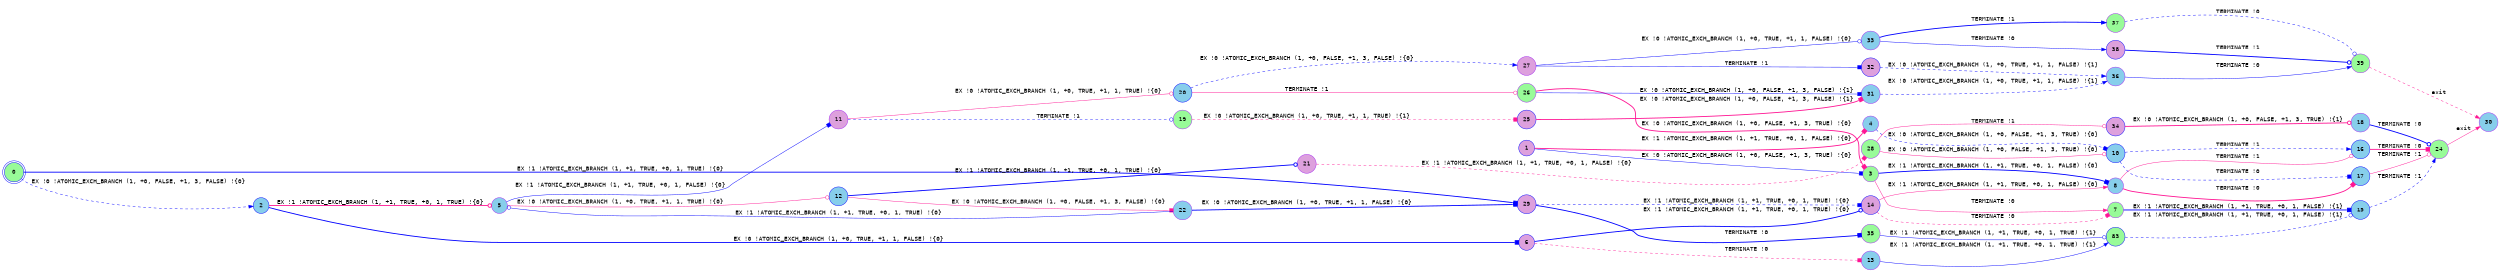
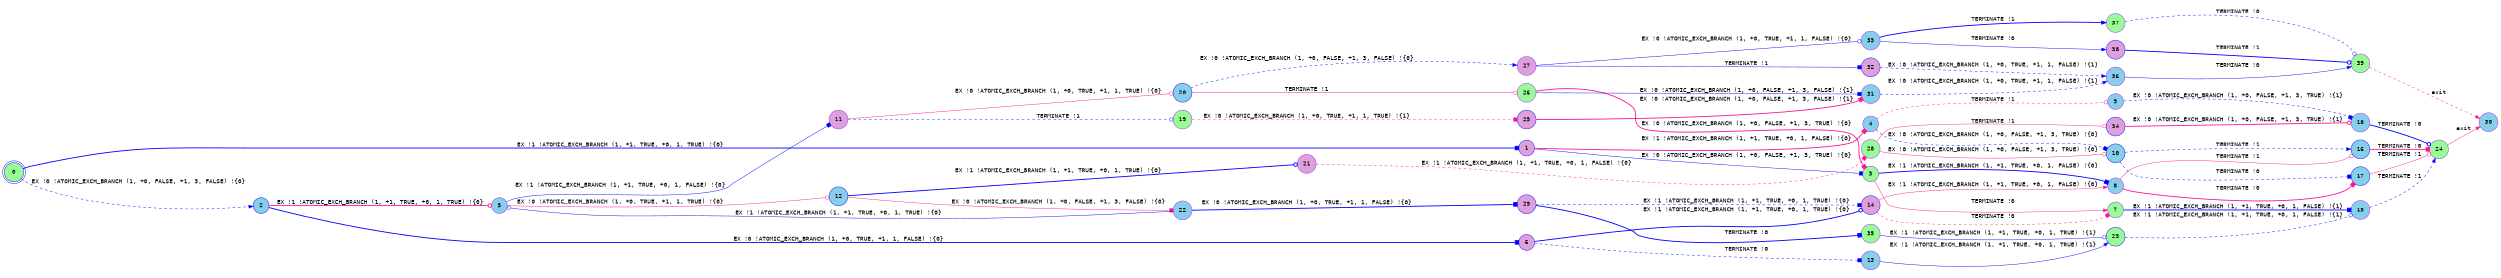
  digraph {
    fontname="DejaVu Sans Mono"
    rankdir=LR
    node [color=purple fillcolor=skyblue fontname="DejaVu Sans Mono" shape=circle style=filled]
    edge [arrowhead=box color=blue fontname="DejaVu Sans Mono" style=solid]
    0 [color=blue fillcolor=palegreen peripheries=2]
    1 [color=blue fillcolor=plum]
    2 [color=blue]
    3 [fillcolor=palegreen]
    4
    5
    6 [color=blue fillcolor=plum]
    7 [fillcolor=palegreen]
    8
+   9
    10 [color=blue]
    11 [fillcolor=plum]
    12 [color=blue]
    13
    14 [color=blue fillcolor=plum]
-   15 [color=blue]
+   15
    16 [color=blue]
    17 [color=blue]
    18
    19 [fillcolor=palegreen]
    20 [color=blue]
    21 [fillcolor=plum]
    22
-   23 [color=blue fillcolor=palegreen label=83]
+   23 [color=blue fillcolor=palegreen]
    24 [fillcolor=palegreen]
    25 [color=blue fillcolor=plum]
    26 [fillcolor=palegreen]
    27 [fillcolor=plum]
    28 [fillcolor=palegreen]
    29 [color=blue fillcolor=plum]
    30
    31
    32 [color=blue fillcolor=plum]
    33
    34 [color=blue fillcolor=plum]
    35 [fillcolor=palegreen]
    36
    37 [fillcolor=palegreen]
    38 [color=blue fillcolor=plum]
    39 [fillcolor=palegreen]
-   0 -> 29 [label="EX !1 !ATOMIC_EXCH_BRANCH (1, +1, TRUE, +0, 1, TRUE) !{0}" style=bold]
+   0 -> 1 [label="EX !1 !ATOMIC_EXCH_BRANCH (1, +1, TRUE, +0, 1, TRUE) !{0}" style=bold]
    0 -> 2 [arrowhead=normal label="EX !0 !ATOMIC_EXCH_BRANCH (1, +0, FALSE, +1, 3, FALSE) !{0}" style=dashed]
    1 -> 3 [label="EX !0 !ATOMIC_EXCH_BRANCH (1, +0, FALSE, +1, 3, TRUE) !{0}"]
    1 -> 4 [color=deeppink label="EX !1 !ATOMIC_EXCH_BRANCH (1, +1, TRUE, +0, 1, FALSE) !{0}" style=bold]
    2 -> 5 [arrowhead=odot color=deeppink label="EX !1 !ATOMIC_EXCH_BRANCH (1, +1, TRUE, +0, 1, TRUE) !{0}" style=bold]
    2 -> 6 [label="EX !0 !ATOMIC_EXCH_BRANCH (1, +0, TRUE, +1, 1, FALSE) !{0}" style=bold]
    3 -> 7 [arrowhead=normal color=deeppink label="TERMINATE !0"]
    3 -> 8 [label="EX !1 !ATOMIC_EXCH_BRANCH (1, +1, TRUE, +0, 1, FALSE) !{0}" style=bold]
+   4 -> 9 [arrowhead=odot color=deeppink label="TERMINATE !1" style=dashed]
    4 -> 10 [label="EX !0 !ATOMIC_EXCH_BRANCH (1, +0, FALSE, +1, 3, TRUE) !{0}" style=dashed]
    5 -> 11 [label="EX !1 !ATOMIC_EXCH_BRANCH (1, +1, TRUE, +0, 1, FALSE) !{0}"]
    5 -> 12 [arrowhead=odot color=deeppink label="EX !0 !ATOMIC_EXCH_BRANCH (1, +0, TRUE, +1, 1, TRUE) !{0}"]
-   6 -> 13 [color=deeppink label="TERMINATE !0" style=dashed]
+   6 -> 13 [label="TERMINATE !0" style=dashed]
    6 -> 14 [arrowhead=odot label="EX !1 !ATOMIC_EXCH_BRANCH (1, +1, TRUE, +0, 1, TRUE) !{0}" style=bold]
    7 -> 15 [label="EX !1 !ATOMIC_EXCH_BRANCH (1, +1, TRUE, +0, 1, FALSE) !{1}" style=bold]
    8 -> 16 [arrowhead=odot color=deeppink label="TERMINATE !1"]
    8 -> 17 [color=deeppink label="TERMINATE !0" style=bold]
+   9 -> 18 [label="EX !0 !ATOMIC_EXCH_BRANCH (1, +0, FALSE, +1, 3, TRUE) !{1}" style=dashed]
    10 -> 16 [arrowhead=normal label="TERMINATE !1" style=dashed]
    10 -> 17 [label="TERMINATE !0" style=dashed]
    11 -> 19 [arrowhead=odot label="TERMINATE !1" style=dashed]
    11 -> 20 [arrowhead=odot color=deeppink label="EX !0 !ATOMIC_EXCH_BRANCH (1, +0, TRUE, +1, 1, TRUE) !{0}"]
    12 -> 21 [arrowhead=odot label="EX !1 !ATOMIC_EXCH_BRANCH (1, +1, TRUE, +0, 1, TRUE) !{0}" style=bold]
    12 -> 22 [color=deeppink label="EX !0 !ATOMIC_EXCH_BRANCH (1, +0, FALSE, +1, 3, FALSE) !{0}"]
    13 -> 23 [arrowhead=normal label="EX !1 !ATOMIC_EXCH_BRANCH (1, +1, TRUE, +0, 1, TRUE) !{1}"]
    14 -> 7 [color=deeppink label="TERMINATE !0" style=dashed]
    14 -> 8 [arrowhead=normal color=deeppink label="EX !1 !ATOMIC_EXCH_BRANCH (1, +1, TRUE, +0, 1, FALSE) !{0}"]
    15 -> 24 [arrowhead=normal label="TERMINATE !1" style=dashed]
    16 -> 24 [color=deeppink label="TERMINATE !0" style=bold]
    17 -> 24 [arrowhead=odot color=deeppink label="TERMINATE !1"]
    18 -> 24 [arrowhead=odot label="TERMINATE !0" style=bold]
    19 -> 25 [color=deeppink label="EX !0 !ATOMIC_EXCH_BRANCH (1, +0, TRUE, +1, 1, TRUE) !{1}" style=dashed]
    20 -> 26 [arrowhead=odot color=deeppink label="TERMINATE !1"]
    20 -> 27 [arrowhead=normal label="EX !0 !ATOMIC_EXCH_BRANCH (1, +0, FALSE, +1, 3, FALSE) !{0}" style=dashed]
    21 -> 28 [color=deeppink label="EX !1 !ATOMIC_EXCH_BRANCH (1, +1, TRUE, +0, 1, FALSE) !{0}" style=dashed]
    22 -> 5 [arrowhead=odot label="EX !1 !ATOMIC_EXCH_BRANCH (1, +1, TRUE, +0, 1, TRUE) !{0}"]
    22 -> 29 [label="EX !0 !ATOMIC_EXCH_BRANCH (1, +0, TRUE, +1, 1, FALSE) !{0}" style=bold]
    23 -> 15 [arrowhead=odot label="EX !1 !ATOMIC_EXCH_BRANCH (1, +1, TRUE, +0, 1, FALSE) !{1}" style=dashed]
    24 -> 30 [arrowhead=normal color=deeppink label=exit]
    25 -> 31 [color=deeppink label="EX !0 !ATOMIC_EXCH_BRANCH (1, +0, FALSE, +1, 3, FALSE) !{1}" style=bold]
    26 -> 3 [color=deeppink label="EX !0 !ATOMIC_EXCH_BRANCH (1, +0, FALSE, +1, 3, TRUE) !{0}" style=bold]
    26 -> 31 [label="EX !0 !ATOMIC_EXCH_BRANCH (1, +0, FALSE, +1, 3, FALSE) !{1}"]
    27 -> 32 [label="TERMINATE !1"]
    27 -> 33 [arrowhead=odot label="EX !0 !ATOMIC_EXCH_BRANCH (1, +0, TRUE, +1, 1, FALSE) !{0}"]
    28 -> 10 [arrowhead=odot color=deeppink label="EX !0 !ATOMIC_EXCH_BRANCH (1, +0, FALSE, +1, 3, TRUE) !{0}"]
    28 -> 34 [arrowhead=odot color=deeppink label="TERMINATE !1"]
    29 -> 14 [label="EX !1 !ATOMIC_EXCH_BRANCH (1, +1, TRUE, +0, 1, TRUE) !{0}" style=dashed]
    29 -> 35 [label="TERMINATE !0" style=bold]
    31 -> 36 [arrowhead=normal label="EX !0 !ATOMIC_EXCH_BRANCH (1, +0, TRUE, +1, 1, FALSE) !{1}" style=dashed]
    32 -> 36 [arrowhead=normal label="EX !0 !ATOMIC_EXCH_BRANCH (1, +0, TRUE, +1, 1, FALSE) !{1}" style=dashed]
    33 -> 37 [arrowhead=normal label="TERMINATE !1" style=bold]
    33 -> 38 [arrowhead=normal label="TERMINATE !0"]
    34 -> 18 [arrowhead=odot color=deeppink label="EX !0 !ATOMIC_EXCH_BRANCH (1, +0, FALSE, +1, 3, TRUE) !{1}" style=bold]
    35 -> 23 [arrowhead=odot label="EX !1 !ATOMIC_EXCH_BRANCH (1, +1, TRUE, +0, 1, TRUE) !{1}"]
    36 -> 39 [arrowhead=normal label="TERMINATE !0"]
    37 -> 39 [arrowhead=odot label="TERMINATE !0" style=dashed]
    38 -> 39 [arrowhead=odot label="TERMINATE !1" style=bold]
    39 -> 30 [arrowhead=normal color=deeppink label=exit style=dashed]
  }
